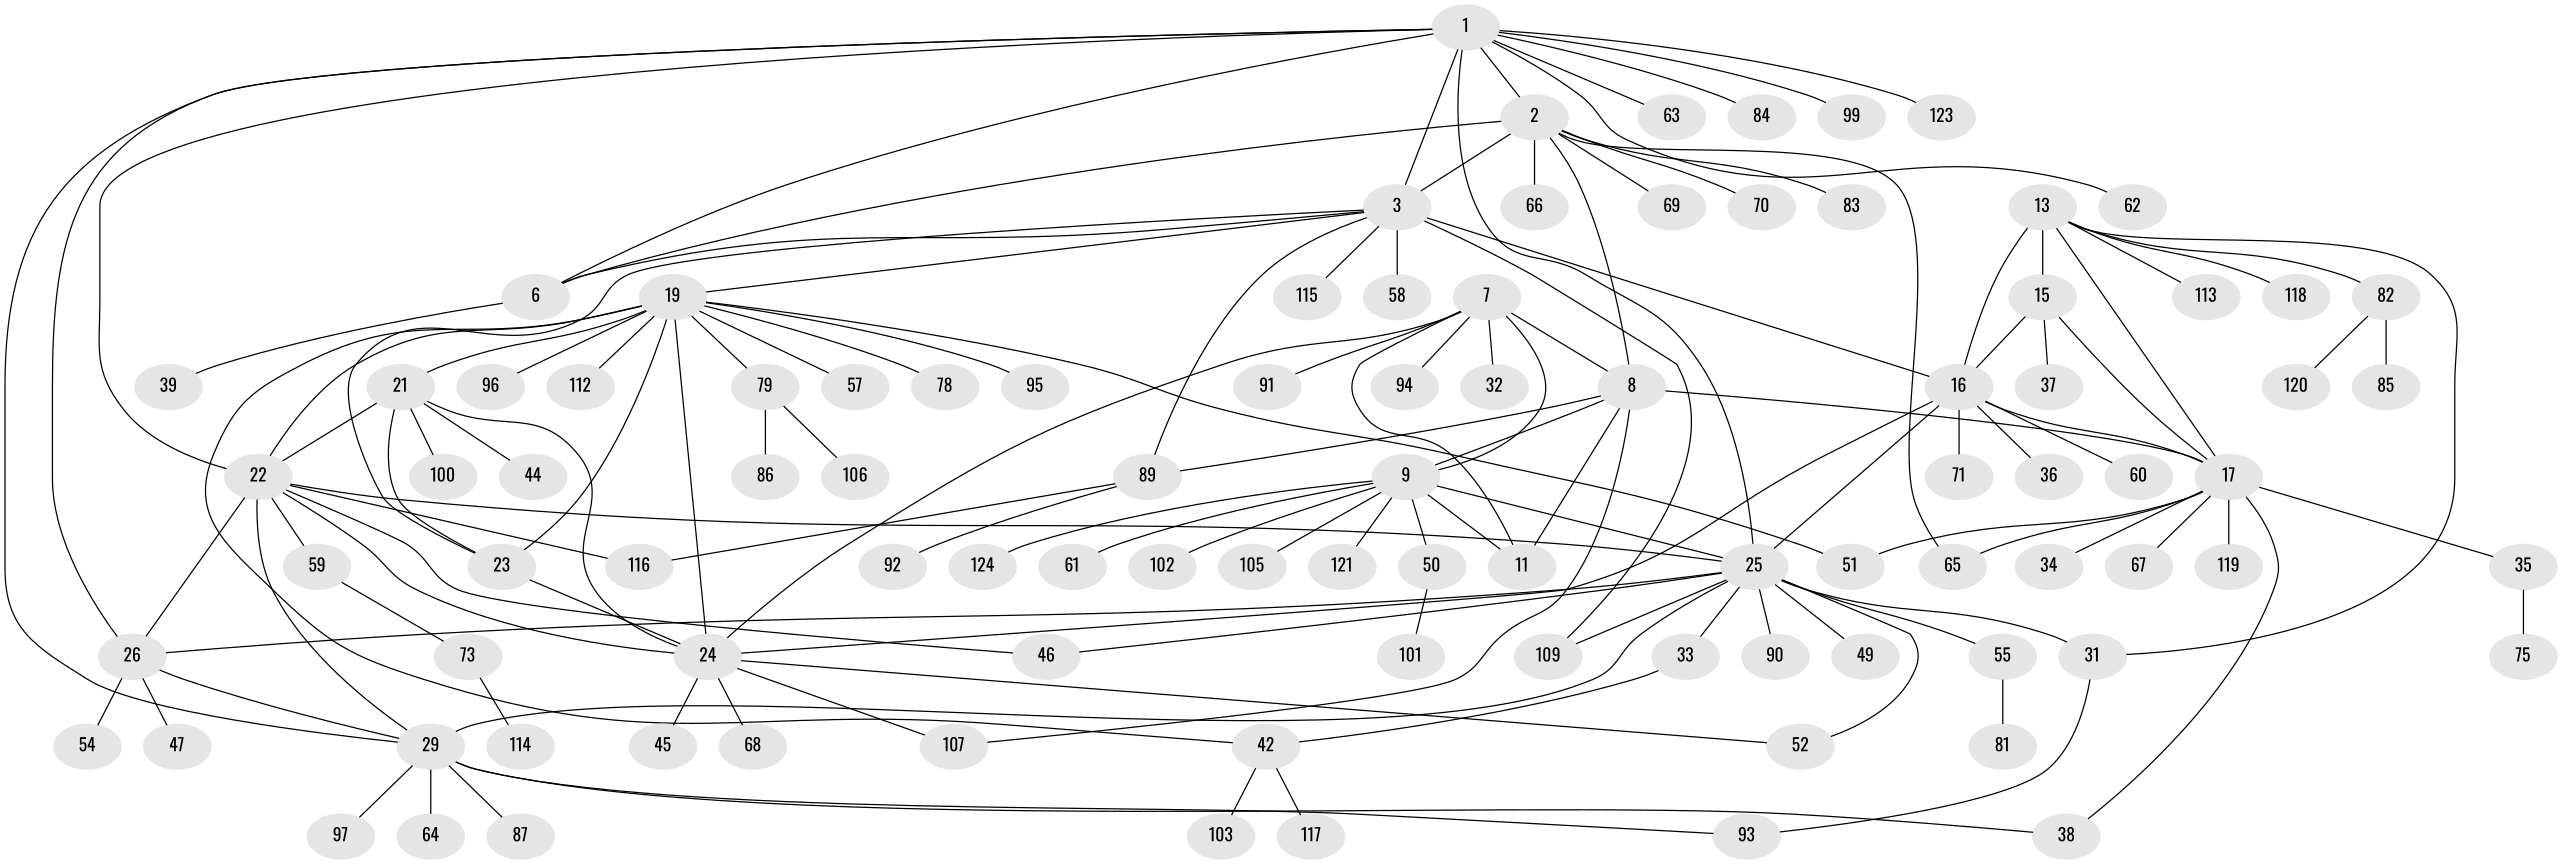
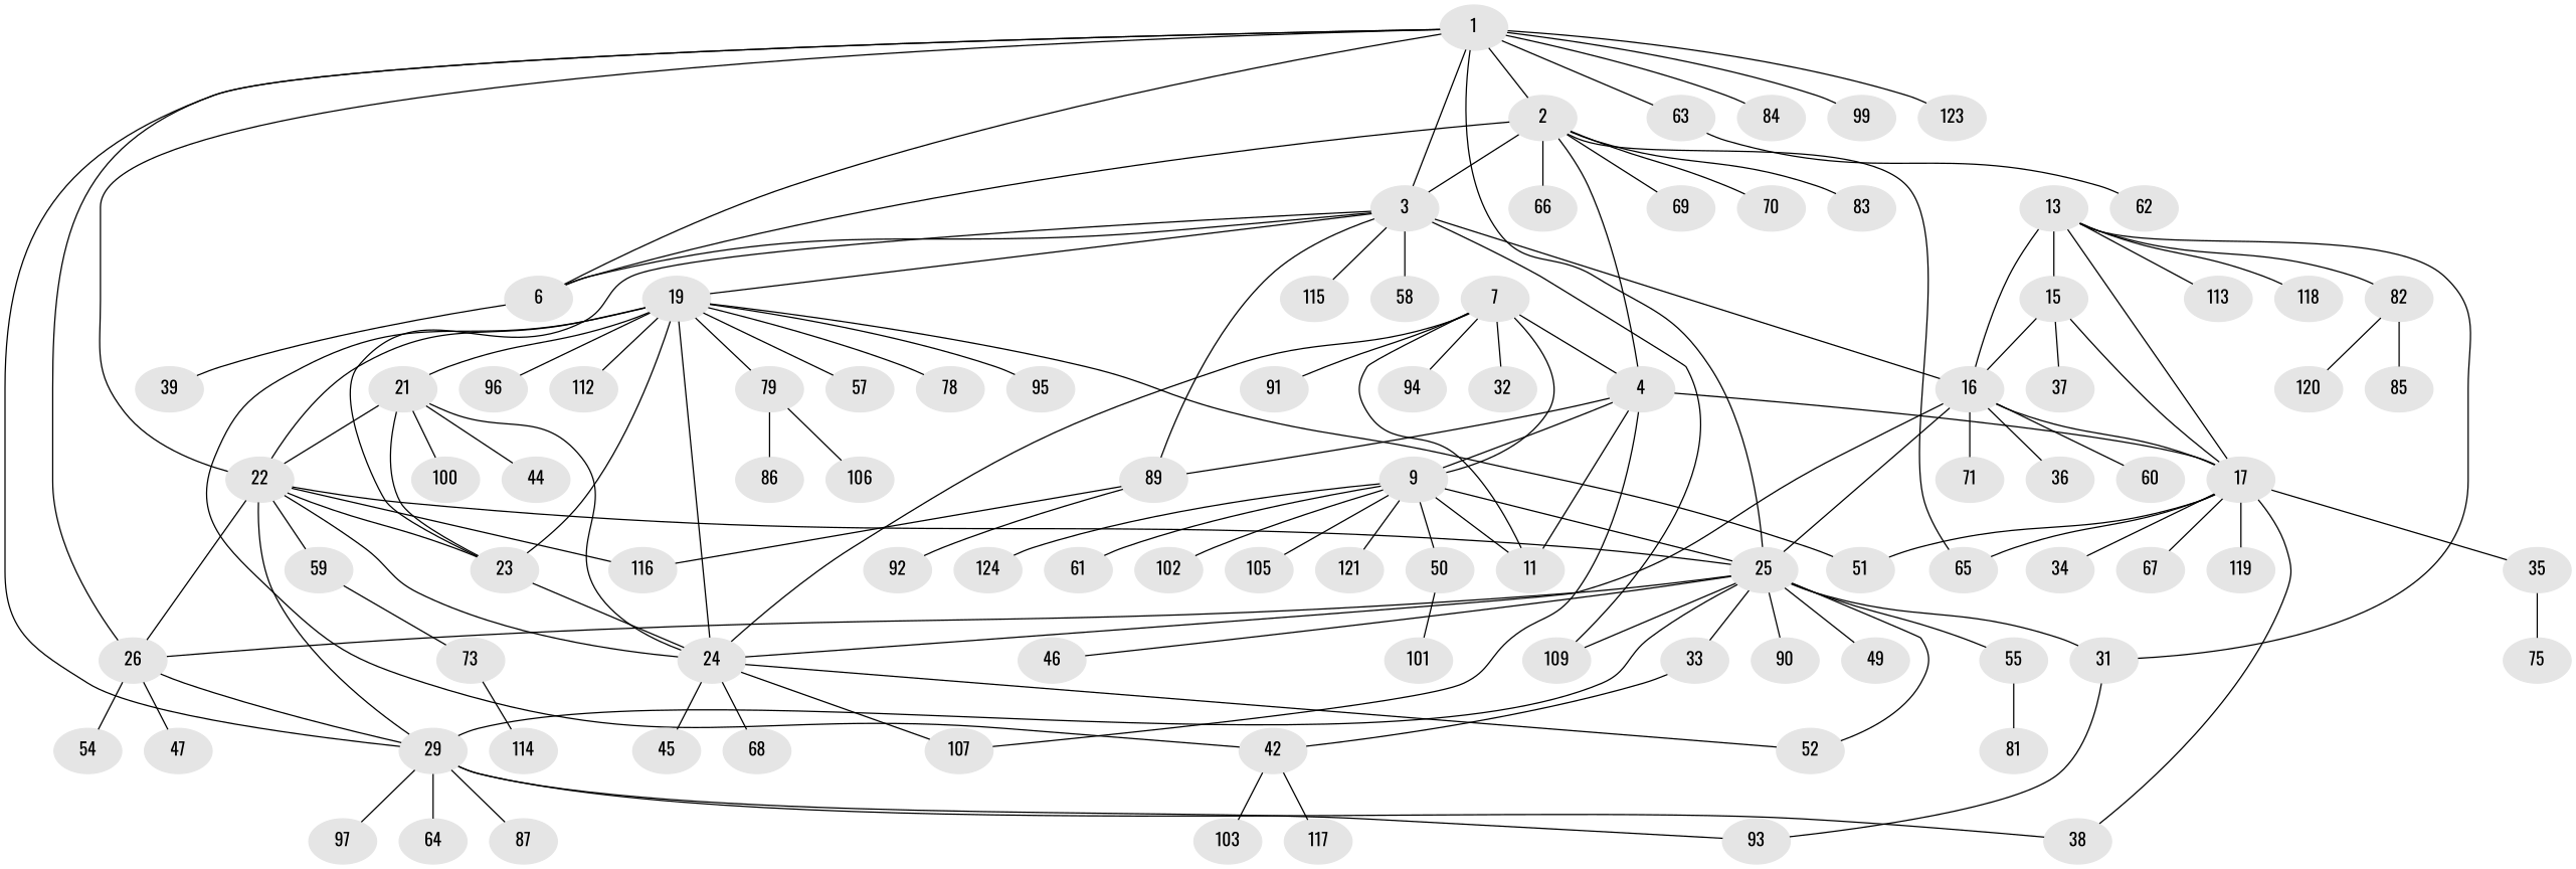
  graph {
    fontname=Oswald
    node [color=gray90 fontname=Oswald style=filled]
    edge [fontname=Oswald]
    1 [super="+30"]
    2 [super="+4"]
    3 [super="+5"]
    6 [super="+88"]
    22 [super="+28"]
    25 [super="+27"]
    26 [super="+72"]
    29 [super="+77"]
    62
    63
    84
    99
    123
-   8 [super="+12"]
+   8 [super="+12" label=4]
    65
    66
    69
    70
    83
    16 [super="+18"]
    19 [super="+20"]
    23 [super="+46"]
    58
    89
    109 [super="+125"]
    115
    39 [super="+104"]
    24 [super="+108"]
    59
    116
    31
    52
    33
    49
    55
    n36 [label=46]
    90
    47 [super="+53"]
    54
    38
    64
    87
    93
    97
    9 [super="+10"]
    11 [super="+76"]
    17 [super="+40"]
    107
    36
    60
    71
    51
    21
    42
    57
    78
    79 [super="+110"]
    95
    96
    112
    92
    7 [super="+98"]
    32
    91
    94
    50 [super="+80"]
    61
    102
    105
    121
    124
    45
    68
    34
    35 [super="+48"]
    67
    119
    101
    13 [super="+14"]
    15 [super="+41"]
    82
    113
    118
    37
    85
    120
    75
    44
    100 [super="+111"]
    103
    117
    86
    106
    73 [super="+74"]
    81
    114
    1 -- 2 [weight=2]
    1 -- 3 [weight=2]
    1 -- 6
    1 -- 22
    1 -- 25 [weight=2]
    1 -- 26
    1 -- 29
-   1 -- 62
+   63 -- 62
    1 -- 63
    1 -- 84
    1 -- 99
    1 -- 123
    2 -- 3 [weight=4]
    2 -- 6 [weight=2]
    2 -- 8
    2 -- 65
    2 -- 66
    2 -- 69
    2 -- 70
    2 -- 83
    3 -- 6 [weight=2]
    3 -- 16
    3 -- 19
    3 -- 23
    3 -- 58
    3 -- 89
    3 -- 109
    3 -- 115
    6 -- 39
    22 -- 25 [weight=2]
    22 -- 26
    22 -- 29
-   22 -- n36
+   22 -- 23
    22 -- 24
    22 -- 59
    22 -- 116
    25 -- 26 [weight=2]
    25 -- 29 [weight=2]
    25 -- 109
    25 -- 31
    25 -- 52
    25 -- 33
    25 -- 49
    25 -- 55
    25 -- n36
    25 -- 90
    26 -- 29
    26 -- 47
    26 -- 54
    29 -- 38
    29 -- 64
    29 -- 87
    29 -- 93
    29 -- 97
    8 -- 89
    8 -- 9 [weight=4]
    8 -- 11 [weight=2]
    8 -- 17 [weight=2]
    8 -- 107
    16 -- 25
    16 -- 24
    16 -- 17 [weight=2]
    16 -- 36
    16 -- 60
    16 -- 71
    19 -- 22 [weight=2]
    19 -- 23 [weight=2]
    19 -- 24 [weight=2]
    19 -- 51
    19 -- 21 [weight=2]
    19 -- 42
    19 -- 57
    19 -- 78
    19 -- 79
    19 -- 95
    19 -- 96
    19 -- 112
    23 -- 24
    89 -- 116
    89 -- 92
    24 -- 52
    24 -- 107
    24 -- 45
    24 -- 68
    59 -- 73
    31 -- 93
    33 -- 42
    55 -- 81
    9 -- 25
    9 -- 11 [weight=2]
    9 -- 50
    9 -- 61
    9 -- 102
    9 -- 105
    9 -- 121
    9 -- 124
    17 -- 65
    17 -- 38
    17 -- 51
    17 -- 34
    17 -- 35
    17 -- 67
    17 -- 119
    21 -- 22
    21 -- 23
    21 -- 24
    21 -- 44
    21 -- 100
    42 -- 103
    42 -- 117
    79 -- 86
    79 -- 106
    7 -- 8 [weight=2]
    7 -- 24
    7 -- 9 [weight=2]
    7 -- 11
    7 -- 32
    7 -- 91
    7 -- 94
    50 -- 101
    35 -- 75
    13 -- 16 [weight=4]
    13 -- 31
    13 -- 17 [weight=2]
    13 -- 15 [weight=2]
    13 -- 82
    13 -- 113
    13 -- 118
    15 -- 16 [weight=2]
    15 -- 17
    15 -- 37
    82 -- 85
    82 -- 120
    73 -- 114
  }
